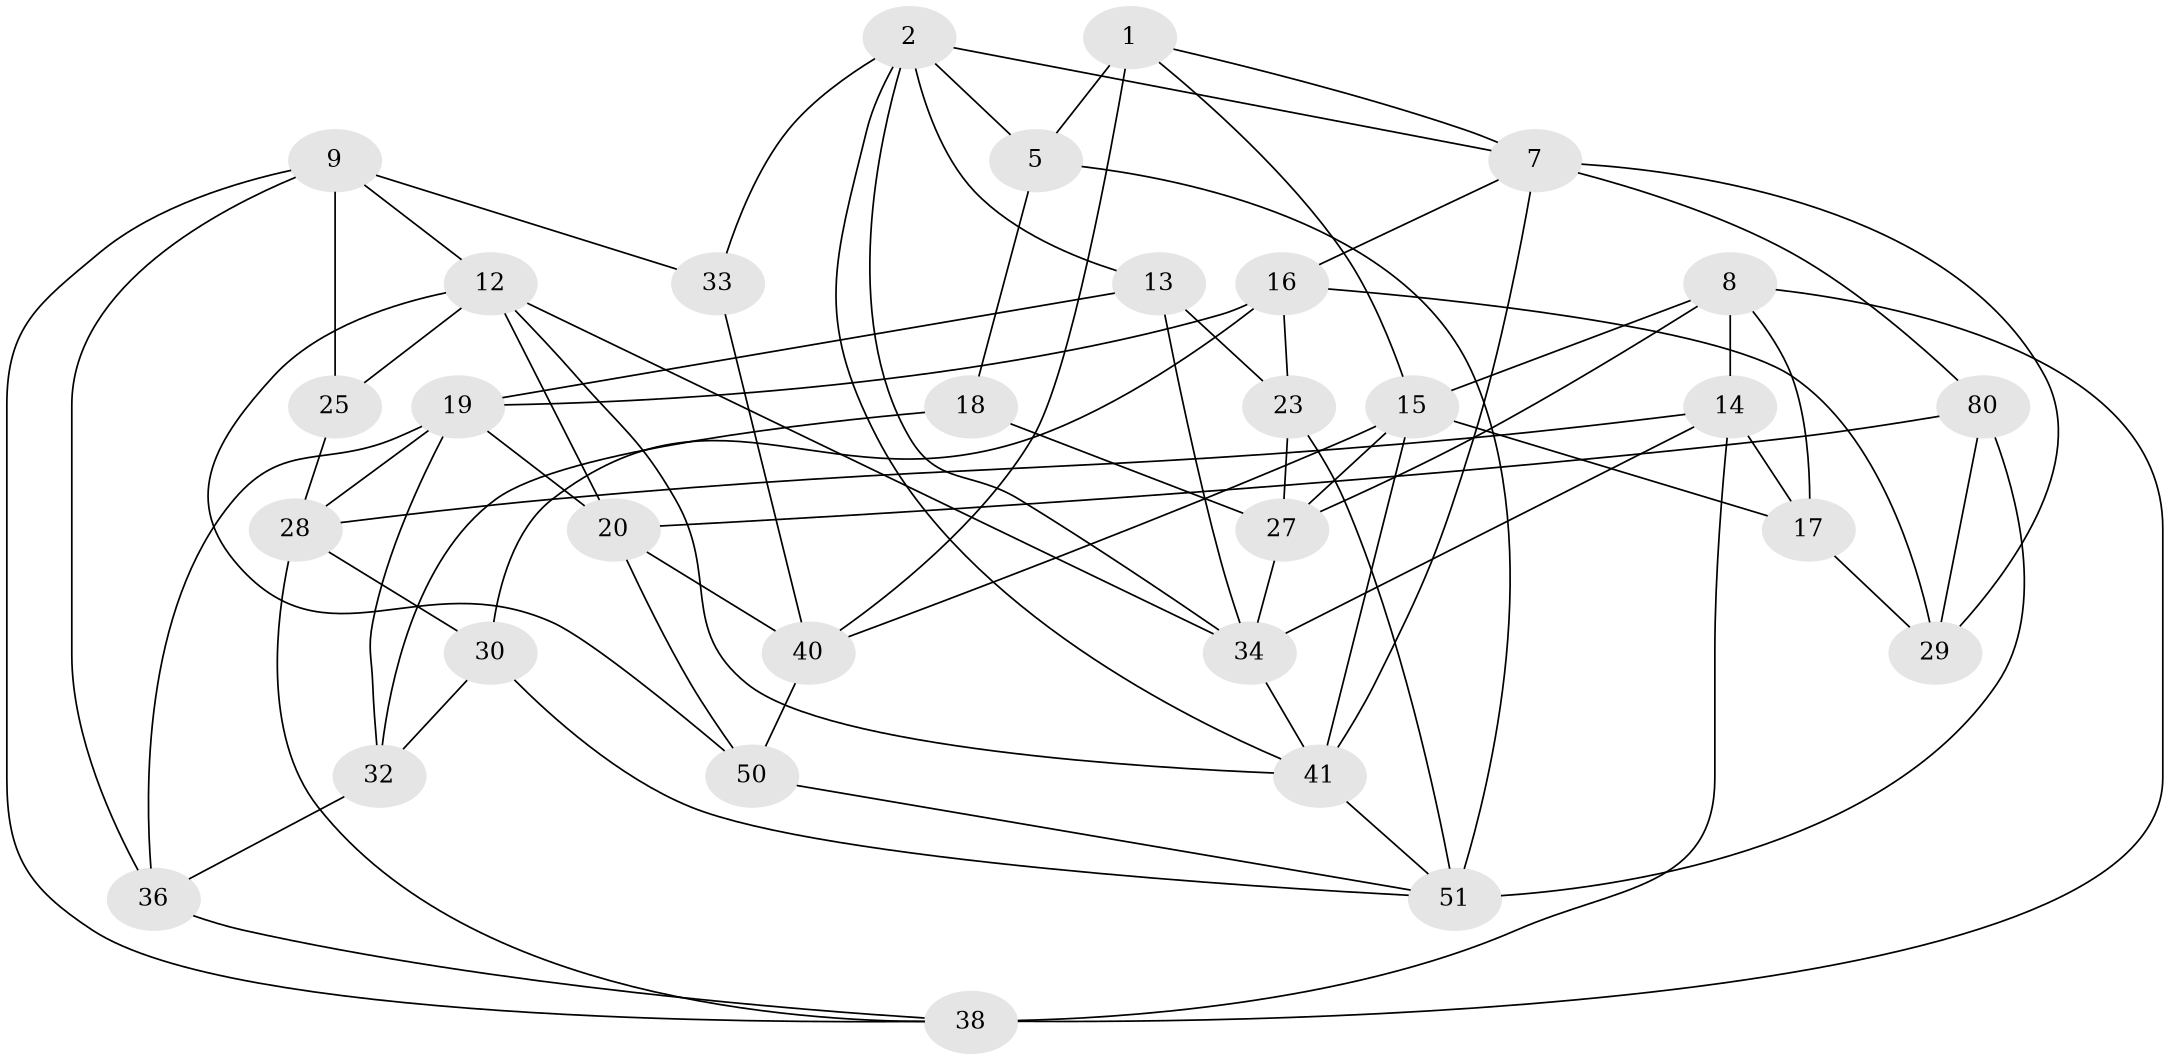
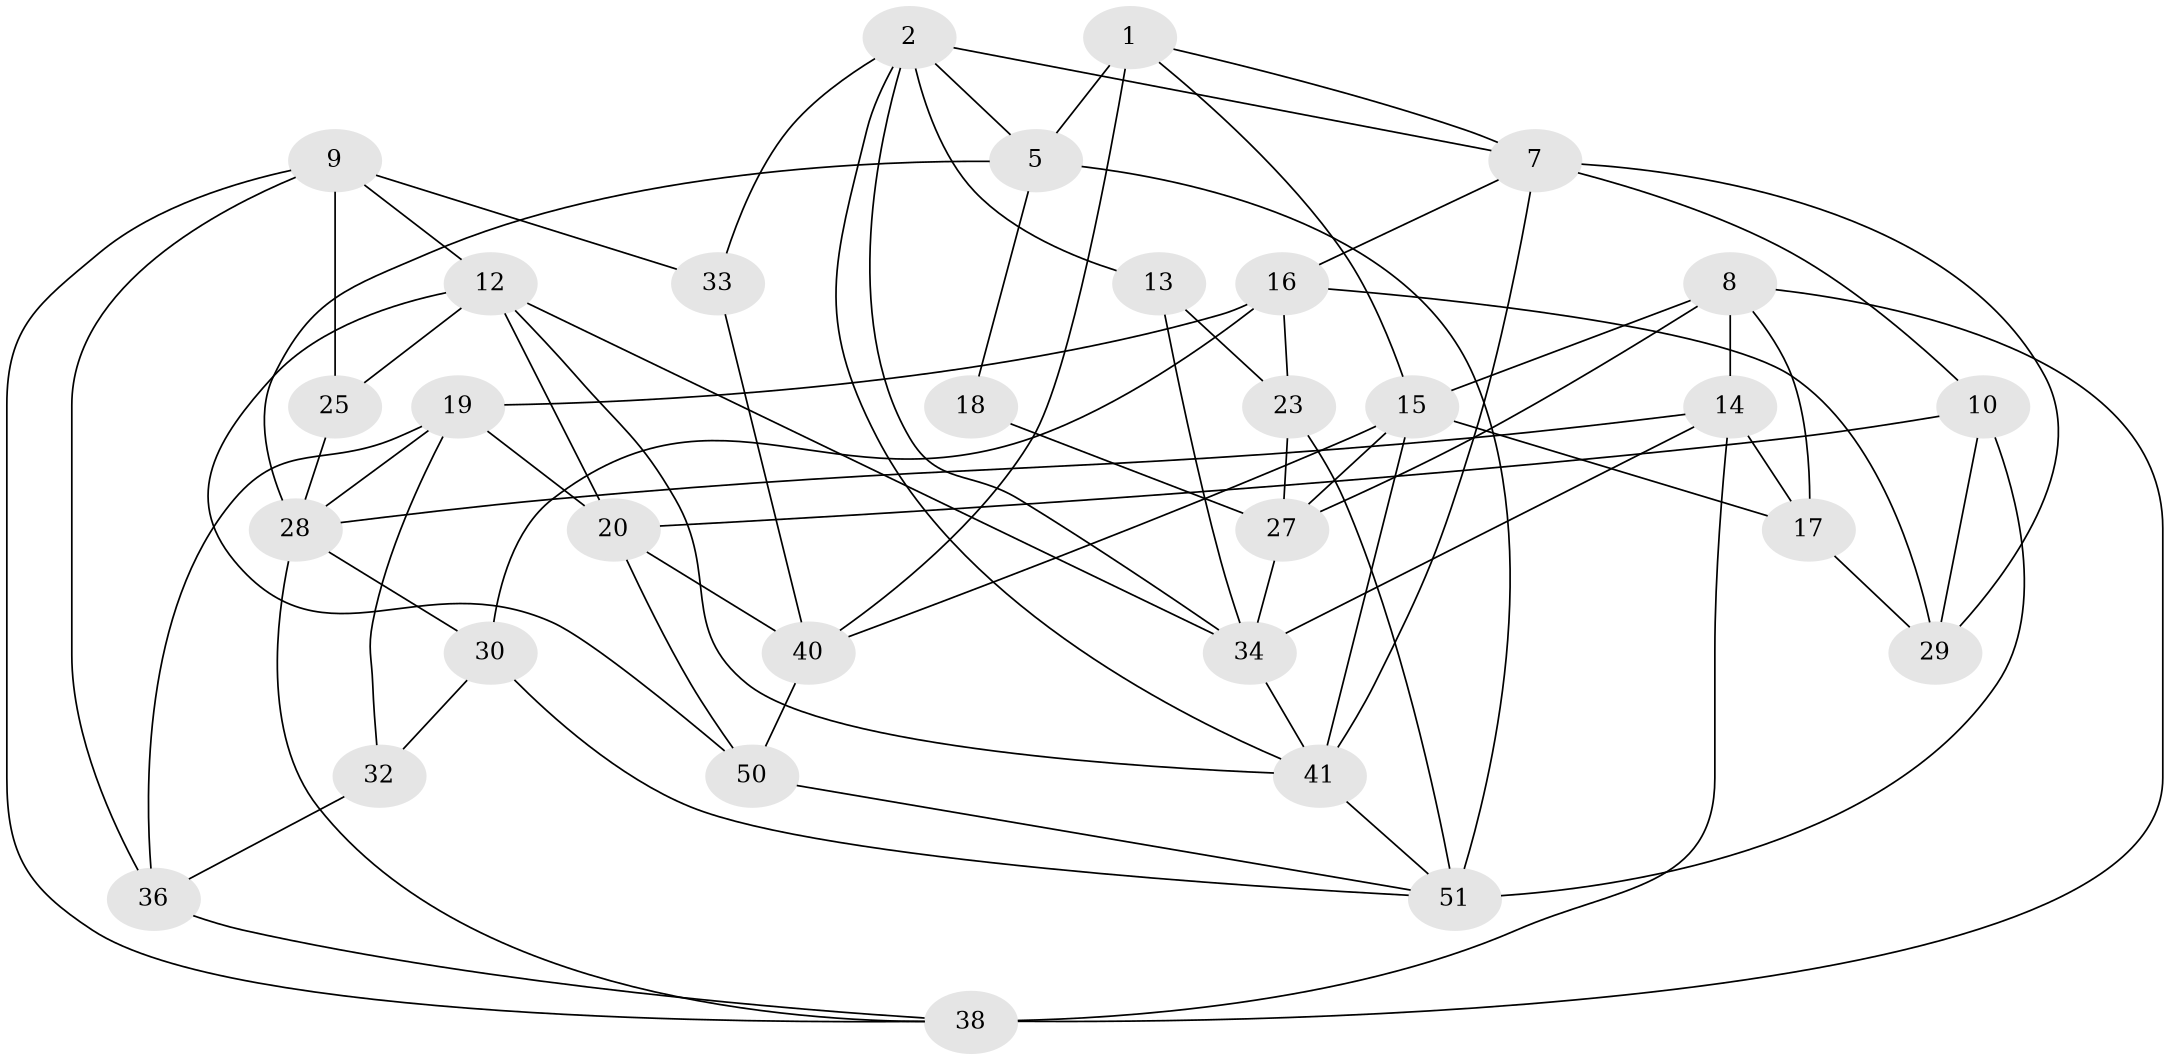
  graph {
    node [color=gray90 style=filled]
    1 [super="+3"]
    5 [super="+6"]
    7 [super="+11"]
    15 [super="+21"]
    40 [super="+45"]
    18 [super="+24"]
    28 [super="+35"]
    51 [super="+52"]
    41 [super="+42"]
-   10 [label=80]
+   10
    16 [super="+22"]
    29
    17
    27 [super="+39"]
    50
    2 [super="+37"]
    13
    33
    34 [super="+49"]
    19 [super="+31"]
    23
    n22 [label=9 super="+9"]
    12 [super="+43"]
    25
    36
    38 [super="+46"]
    20 [super="+47"]
    32
    30
    8 [super="+26"]
    14 [super="+44"]
    1 -- 5 [weight=2]
    1 -- 7
    1 -- 15
    1 -- 40
    5 -- 18
+   5 -- 28
    5 -- 51
    7 -- 41
    7 -- 10
    7 -- 16
    7 -- 29
    15 -- 40
    15 -- 41
    15 -- 17
    15 -- 27
    40 -- 50
    18 -- 27 [weight=2]
-   18 -- 32
    28 -- 38
    28 -- 30
    41 -- 51
    10 -- 51
    10 -- 29
    10 -- 20
    16 -- 29
    16 -- 19
    16 -- 23
    16 -- 30
    17 -- 29
    27 -- 34
    50 -- 51
    2 -- 5
    2 -- 7
    2 -- 41
    2 -- 13
    2 -- 33
    2 -- 34
    13 -- 34
-   13 -- 19
    13 -- 23
    33 -- 40
    34 -- 41
    19 -- 28
    19 -- 36
    19 -- 20
    19 -- 32
    23 -- 51
    23 -- 27
    n22 -- 33
    n22 -- 12
    n22 -- 25 [weight=2]
    n22 -- 36
    n22 -- 38
    12 -- 41
    12 -- 50
    12 -- 34
    12 -- 25
    12 -- 20
    25 -- 28
    36 -- 38
    20 -- 40 [weight=2]
    20 -- 50
    32 -- 36
    30 -- 51
    30 -- 32
    8 -- 15
    8 -- 17
    8 -- 27
    8 -- 38
    8 -- 14
    14 -- 28
    14 -- 17
    14 -- 34
    14 -- 38 [weight=2]
  }
